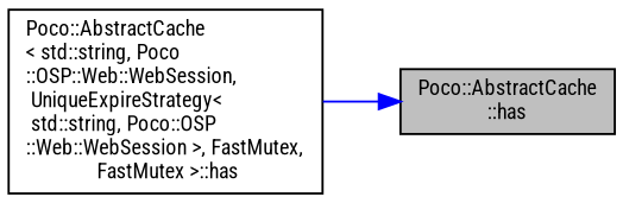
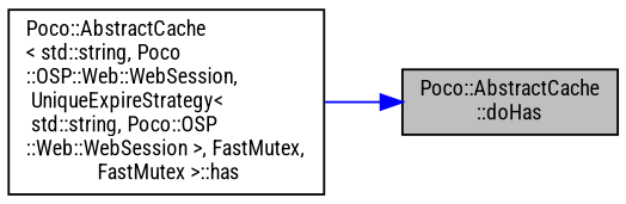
  digraph {
    rankdir=RL
    fontname="Roboto Condensed"
    node [color=black fontname="Roboto Condensed" fontsize=10 shape=record style=filled]
-   n1 [fillcolor=grey75 fontcolor=black height=0.2 label="Poco::AbstractCache\l::has" width=0.4]
+   n1 [fillcolor=grey75 fontcolor=black height=0.2 label="Poco::AbstractCache\l::doHas" width=0.4]
    n2 [fillcolor=white height=0.2 label="Poco::AbstractCache\l\< std::string, Poco\l::OSP::Web::WebSession,\l UniqueExpireStrategy\<\l std::string, Poco::OSP\l::Web::WebSession \>, FastMutex,\l FastMutex \>::has" width=0.4]
    n1 -> n2 [color=blue dir=back fontname="Roboto Condensed" fontsize=10 labelfontname=Helvetica labelfontsize=10 style=solid]
  }
